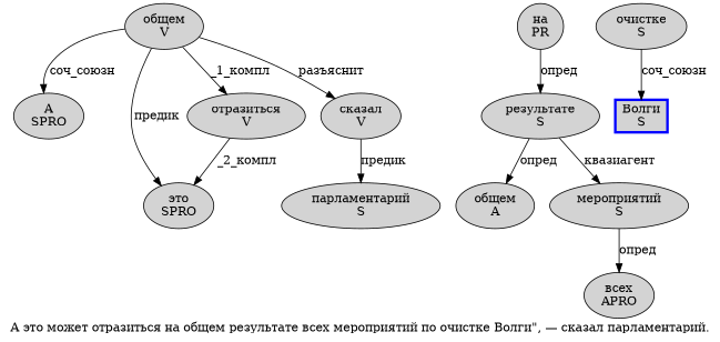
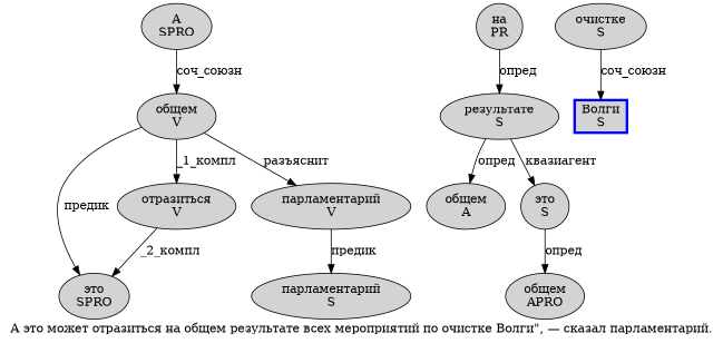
  digraph {
    fontname="DejaVu Serif"
    label="А это может отразиться на общем результате всех мероприятий по очистке Волги\", — сказал парламентарий."
    node [fillcolor=lightgray fontname="DejaVu Serif" penwidth=1 shape=ellipse style=filled]
    edge [fontname="DejaVu Serif"]
    n1 [label="А\nSPRO"]
    n2 [label="общем\nV"]
    n3 [label="это\nSPRO"]
    n4 [label="отразиться\nV"]
-   n5 [label="сказал\nV"]
+   n5 [label="парламентарий\nV"]
    n6 [label="парламентарий\nS"]
    n7 [label="на\nPR"]
    n8 [label="результате\nS"]
    n9 [label="общем\nA"]
-   n10 [label="мероприятий\nS"]
-   n11 [label="всех\nAPRO"]
+   n10 [label="это\nS"]
+   n11 [label="общем\nAPRO"]
    n12 [label="очистке\nS"]
    n13 [color=blue label="Волги\nS" penwidth=3 shape=box]
-   n2 -> n1 [label="соч_союзн"]
+   n1 -> n2 [label="соч_союзн"]
    n2 -> n3 [label="предик"]
    n2 -> n4 [label="_1_компл"]
    n2 -> n5 [label="разъяснит"]
    n4 -> n3 [label="_2_компл"]
    n5 -> n6 [label="предик"]
    n7 -> n8 [label="опред"]
    n8 -> n9 [label="опред"]
    n8 -> n10 [label="квазиагент"]
    n10 -> n11 [label="опред"]
    n12 -> n13 [label="соч_союзн"]
  }
